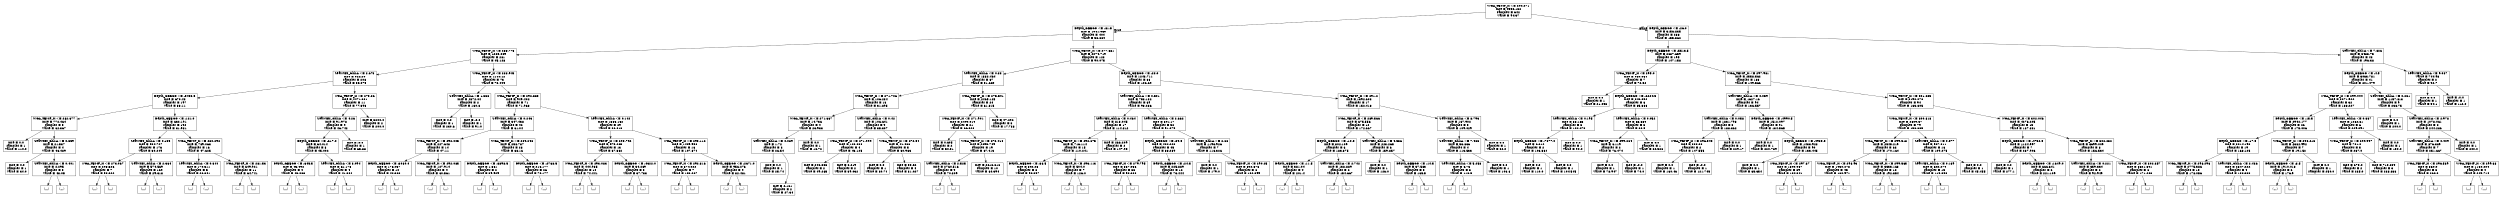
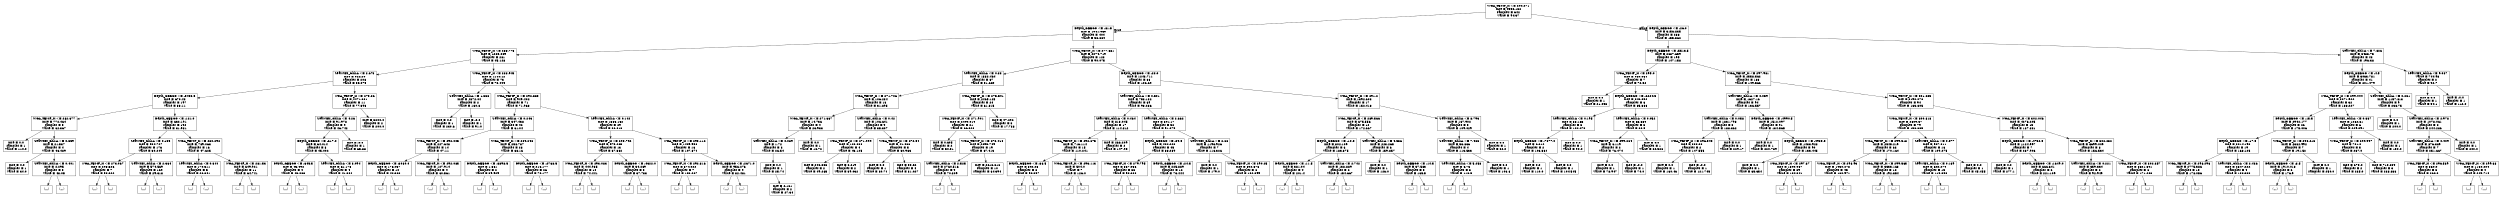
  digraph {
    node [shape=box]
    n1 [label="WOA_TEMP_K <= 294.271\nmse = 4553.132\nsamples = 642\nvalue = 94.37"]
    n2 [label="Depth_GEBCO <= -81.5\nmse = 1941.939\nsamples = 404\nvalue = 58.884"]
    n3 [label="Depth_GEBCO <= -26.0\nmse = 3156.835\nsamples = 238\nvalue = 155.362"]
    n4 [label="WOA_TEMP_K <= 288.773\nmse = 1265.069\nsamples = 281\nvalue = 45.128"]
    n5 [label="WOA_TEMP_K <= 277.681\nmse = 2074.719\nsamples = 123\nvalue = 90.075"]
    n6 [label="Depth_GEBCO <= -5513.5\nmse = 2687.659\nsamples = 195\nvalue = 147.158"]
    n7 [label="SeaWIFs_ChlrA <= 7.826\nmse = 3483.75\nsamples = 43\nvalue = 196.38"]
    n8 [label="SeaWIFs_ChlrA <= 2.673\nmse = 922.29\nsamples = 208\nvalue = 35.075"]
    n9 [label="WOA_TEMP_K <= 288.943\nmse = 1144.12\nsamples = 73\nvalue = 73.444"]
    n10 [label="SeaWIFs_ChlrA <= 0.83\nmse = 1882.464\nsamples = 37\nvalue = 51.669"]
    n11 [label="Depth_GEBCO <= -23.0\nmse = 1243.711\nsamples = 86\nvalue = 106.69"]
    n12 [label="Depth_GEBCO <= -5438.5\nmse = 670.43\nsamples = 197\nvalue = 33.11"]
    n13 [label="WOA_TEMP_K <= 275.86\nmse = 4471.681\nsamples = 11\nvalue = 77.393"]
    n14 [label="SeaWIFs_ChlrA <= 1.338\nmse = 4872.04\nsamples = 2\nvalue = 160.8"]
    n15 [label="WOA_TEMP_K <= 292.333\nmse = 949.402\nsamples = 71\nvalue = 71.963"]
    n16 [label="WOA_TEMP_K <= 282.677\nmse = 772.464\nsamples = 5\nvalue = 62.367"]
    n17 [label="Depth_GEBCO <= -121.0\nmse = 632.191\nsamples = 192\nvalue = 31.981"]
    n18 [label="SeaWIFs_ChlrA <= 4.26\nmse = 91.978\nsamples = 9\nvalue = 46.742"]
    n19 [label="mse = 3200.0\nsamples = 2\nvalue = 200.0"]
    n20 [label="mse = 0.0\nsamples = 1\nvalue = 110.0"]
    n21 [label="SeaWIFs_ChlrA <= 0.359\nmse = 21.537\nsamples = 4\nvalue = 46.489"]
    n22 [label="SeaWIFs_ChlrA <= 0.135\nmse = 584.727\nsamples = 176\nvalue = 30.249"]
    n23 [label="WOA_TEMP_K <= 280.292\nmse = 789.063\nsamples = 16\nvalue = 47.625"]
    n24 [label="mse = 0.0\nsamples = 1\nvalue = 34.0"]
    n25 [label="SeaWIFs_ChlrA <= 0.401\nmse = 2.295\nsamples = 3\nvalue = 48.05"]
    n26 [label="(...)"]
    n27 [label="(...)"]
    n28 [label="WOA_TEMP_K <= 273.067\nmse = 293.326\nsamples = 7\nvalue = 53.022"]
    n29 [label="SeaWIFs_ChlrA <= 2.364\nmse = 574.569\nsamples = 169\nvalue = 29.318"]
    n30 [label="SeaWIFs_ChlrA <= 0.344\nmse = 170.311\nsamples = 5\nvalue = 26.841"]
    n31 [label="WOA_TEMP_K <= 281.53\nmse = 649.921\nsamples = 11\nvalue = 64.741"]
    n32 [label="(...)"]
    n33 [label="(...)"]
    n34 [label="(...)"]
    n35 [label="(...)"]
    n36 [label="(...)"]
    n37 [label="(...)"]
    n38 [label="(...)"]
    n39 [label="(...)"]
    n40 [label="Depth_GEBCO <= -617.0\nmse = 64.014\nsamples = 8\nvalue = 45.002"]
    n41 [label="mse = -0.0\nsamples = 1\nvalue = 65.88"]
    n42 [label="Depth_GEBCO <= -645.5\nmse = 45.492\nsamples = 4\nvalue = 48.083"]
    n43 [label="SeaWIFs_ChlrA <= 3.094\nmse = 61.173\nsamples = 4\nvalue = 41.304"]
    n44 [label="(...)"]
    n45 [label="(...)"]
    n46 [label="(...)"]
    n47 [label="(...)"]
    n48 [label="mse = 0.0\nsamples = 1\nvalue = 230.6"]
    n49 [label="mse = -0.0\nsamples = 1\nvalue = 91.0"]
    n50 [label="SeaWIFs_ChlrA <= 0.243\nmse = 347.438\nsamples = 42\nvalue = 61.04"]
    n51 [label="SeaWIFs_ChlrA <= 0.142\nmse = 1385.152\nsamples = 29\nvalue = 86.818"]
    n52 [label="WOA_TEMP_K <= 292.005\nmse = 227.648\nsamples = 14\nvalue = 47.11"]
    n53 [label="WOA_TEMP_K <= 289.248\nmse = 258.787\nsamples = 28\nvalue = 68.16"]
    n54 [label="WOA_TEMP_K <= 293.792\nmse = 575.265\nsamples = 13\nvalue = 67.382"]
    n55 [label="WOA_TEMP_K <= 293.112\nmse = 1409.956\nsamples = 16\nvalue = 107.874"]
    n56 [label="Depth_GEBCO <= -3080.0\nmse = 176.457\nsamples = 10\nvalue = 42.363"]
    n57 [label="WOA_TEMP_K <= 292.085\nmse = 127.914\nsamples = 4\nvalue = 60.561"]
    n58 [label="Depth_GEBCO <= -3898.5\nmse = 1.381\nsamples = 2\nvalue = 39.929"]
    n59 [label="Depth_GEBCO <= -2768.5\nmse = 216.177\nsamples = 26\nvalue = 70.177"]
    n60 [label="(...)"]
    n61 [label="(...)"]
    n62 [label="(...)"]
    n63 [label="(...)"]
    n64 [label="(...)"]
    n65 [label="(...)"]
    n66 [label="(...)"]
    n67 [label="(...)"]
    n68 [label="WOA_TEMP_K <= 293.083\nmse = 444.935\nsamples = 10\nvalue = 74.441"]
    n69 [label="Depth_GEBCO <= -4322.0\nmse = 34.269\nsamples = 3\nvalue = 37.733"]
    n70 [label="WOA_TEMP_K <= 292.816\nmse = 574.022\nsamples = 7\nvalue = 133.267"]
    n71 [label="Depth_GEBCO <= -2671.0\nmse = 956.276\nsamples = 9\nvalue = 82.481"]
    n72 [label="(...)"]
    n73 [label="(...)"]
    n74 [label="(...)"]
    n75 [label="(...)"]
    n76 [label="(...)"]
    n77 [label="(...)"]
    n78 [label="(...)"]
    n79 [label="(...)"]
    n80 [label="WOA_TEMP_K <= 271.706\nmse = 106.234\nsamples = 13\nvalue = 31.895"]
    n81 [label="WOA_TEMP_K <= 275.541\nmse = 2465.125\nsamples = 24\nvalue = 61.315"]
    n82 [label="SeaWIFs_ChlrA <= 0.501\nmse = 758.132\nsamples = 69\nvalue = 98.236"]
    n83 [label="WOA_TEMP_K <= 291.2\nmse = 1392.603\nsamples = 17\nvalue = 152.418"]
    n84 [label="WOA_TEMP_K <= 271.667\nmse = 14.736\nsamples = 4\nvalue = 23.933"]
    n85 [label="SeaWIFs_ChlrA <= 0.42\nmse = 106.641\nsamples = 9\nvalue = 35.307"]
    n86 [label="WOA_TEMP_K <= 271.901\nmse = 2499.019\nsamples = 21\nvalue = 66.026"]
    n87 [label="mse = 47.292\nsamples = 3\nvalue = 17.738"]
    n88 [label="SeaWIFs_ChlrA <= 0.089\nmse = 1.72\nsamples = 3\nvalue = 26.54"]
    n89 [label="mse = 0.0\nsamples = 1\nvalue = 18.72"]
    n90 [label="WOA_TEMP_K <= 271.999\nmse = 128.838\nsamples = 4\nvalue = 43.125"]
    n91 [label="WOA_TEMP_K <= 272.54\nmse = 41.486\nsamples = 5\nvalue = 30.963"]
    n92 [label="mse = 0.0\nsamples = 1\nvalue = 25.74"]
    n93 [label="mse = 2.161\nsamples = 2\nvalue = 27.34"]
    n94 [label="mse = 246.333\nsamples = 2\nvalue = 49.265"]
    n95 [label="mse = 8.219\nsamples = 2\nvalue = 39.032"]
    n96 [label="mse = 0.0\nsamples = 1\nvalue = 30.74"]
    n97 [label="mse = 53.32\nsamples = 4\nvalue = 31.027"]
    n98 [label="mse = 0.605\nsamples = 2\nvalue = 50.31"]
    n99 [label="WOA_TEMP_K <= 273.418\nmse = 2695.749\nsamples = 19\nvalue = 67.413"]
    n100 [label="SeaWIFs_ChlrA <= 2.525\nmse = 2760.516\nsamples = 9\nvalue = 70.809"]
-   n101 [label="mse = 2618.816\nsamples = 10\nvalue = 64.394"]
+   n101 [label="mse = 2618.816\nsamples = 10\nsamples = 64.394"]
    n102 [label="(...)"]
    n103 [label="(...)"]
    n104 [label="SeaWIFs_ChlrA <= 0.464\nmse = 813.045\nsamples = 17\nvalue = 114.812"]
    n105 [label="SeaWIFs_ChlrA <= 2.662\nmse = 591.17\nsamples = 52\nvalue = 91.875"]
    n106 [label="WOA_TEMP_K <= 289.566\nmse = 675.556\nsamples = 12\nvalue = 172.667"]
    n107 [label="SeaWIFs_ChlrA <= 8.793\nmse = 167.902\nsamples = 5\nvalue = 109.029"]
    n108 [label="WOA_TEMP_K <= 292.675\nmse = 716.114\nsamples = 15\nvalue = 110.241"]
    n109 [label="mse = 266.209\nsamples = 2\nvalue = 147.95"]
    n110 [label="Depth_GEBCO <= -39.5\nmse = 402.223\nsamples = 45\nvalue = 88.289"]
    n111 [label="SeaWIFs_ChlrA <= 2.68\nmse = 1193.926\nsamples = 7\nvalue = 116.326"]
    n112 [label="Depth_GEBCO <= -36.5\nmse = 392.23\nsamples = 8\nvalue = 93.357"]
-   n113 [label="WOA_TEMP_K <= 293.113\nmse = 504.0\nsamples = 7\nvalue = 126.0"]
+   n113 [label="WOA_TEMP_K <= 293.113\nmse = 504.0\nvalue = 7\nvalue = 126.0"]
    n114 [label="(...)"]
    n115 [label="(...)"]
    n116 [label="(...)"]
    n117 [label="(...)"]
    n118 [label="WOA_TEMP_K <= 279.795\nmse = 357.056\nsamples = 33\nvalue = 93.688"]
    n119 [label="Depth_GEBCO <= -24.5\nmse = 225.889\nsamples = 12\nvalue = 73.444"]
    n120 [label="mse = 0.0\nsamples = 1\nvalue = 179.0"]
    n121 [label="WOA_TEMP_K <= 290.25\nmse = 392.376\nsamples = 6\nvalue = 102.399"]
    n122 [label="(...)"]
    n123 [label="(...)"]
    n124 [label="(...)"]
    n125 [label="(...)"]
    n126 [label="(...)"]
    n127 [label="(...)"]
    n128 [label="Depth_GEBCO <= -10.5\nmse = 802.109\nsamples = 6\nvalue = 183.875"]
    n129 [label="SeaWIFs_ChlrA <= 4.536\nmse = 223.265\nsamples = 6\nvalue = 159.857"]
    n130 [label="SeaWIFs_ChlrA <= 7.483\nmse = 53.836\nsamples = 4\nvalue = 113.533"]
    n131 [label="mse = 0.0\nsamples = 1\nvalue = 82.0"]
    n132 [label="Depth_GEBCO <= -11.5\nmse = 381.04\nsamples = 4\nvalue = 201.4"]
    n133 [label="SeaWIFs_ChlrA <= 2.742\nmse = 138.889\nsamples = 2\nvalue = 154.667"]
    n134 [label="mse = 0.0\nsamples = 1\nvalue = 126.0"]
    n135 [label="Depth_GEBCO <= -14.5\nmse = 37.583\nsamples = 5\nvalue = 165.5"]
    n136 [label="(...)"]
    n137 [label="(...)"]
    n138 [label="(...)"]
    n139 [label="(...)"]
    n140 [label="(...)"]
    n141 [label="(...)"]
    n142 [label="SeaWIFs_ChlrA <= 5.258\nmse = 6.75\nsamples = 3\nvalue = 118.5"]
    n143 [label="mse = 0.0\nsamples = 1\nvalue = 103.6"]
    n144 [label="(...)"]
    n145 [label="(...)"]
    n146 [label="WOA_TEMP_K <= 295.0\nmse = 939.054\nsamples = 7\nvalue = 72.52"]
    n147 [label="WOA_TEMP_K <= 297.981\nmse = 2558.562\nsamples = 188\nvalue = 149.566"]
    n148 [label="Depth_GEBCO <= -4.5\nmse = 3063.781\nsamples = 41\nvalue = 201.479"]
    n149 [label="SeaWIFs_ChlrA <= 9.087\nvalue = 744.98\nsamples = 2\nvalue = 92.7"]
    n150 [label="mse = 0.0\nsamples = 1\nvalue = 21.053"]
    n151 [label="Depth_GEBCO <= -6224.5\nmse = 346.052\nsamples = 6\nvalue = 85.386"]
    n152 [label="SeaWIFs_ChlrA <= 0.059\nmse = 1627.16\nsamples = 94\nvalue = 136.557"]
    n153 [label="WOA_TEMP_K <= 301.635\nmse = 3190.078\nsamples = 94\nvalue = 163.805"]
    n154 [label="SeaWIFs_ChlrA <= 0.195\nmse = 55.165\nsamples = 3\nvalue = 102.273"]
    n155 [label="SeaWIFs_ChlrA <= 0.052\nmse = 66.639\nsamples = 3\nvalue = 68.5"]
    n156 [label="Depth_GEBCO <= -7877.0\nmse = 6.612\nsamples = 2\nvalue = 106.364"]
    n157 [label="mse = 0.0\nsamples = 1\nvalue = 90.0"]
    n158 [label="WOA_TEMP_K <= 299.264\nmse = 6.119\nsamples = 2\nvalue = 76.474"]
    n159 [label="mse = 0.0\nsamples = 1\nvalue = 60.526"]
    n160 [label="mse = 0.0\nsamples = 1\nvalue = 110.0"]
    n161 [label="mse = 0.0\nsamples = 1\nvalue = 104.545"]
    n162 [label="mse = 0.0\nsamples = 1\nvalue = 78.947"]
    n163 [label="mse = -0.0\nsamples = 1\nvalue = 74.0"]
    n164 [label="SeaWIFs_ChlrA <= 0.058\nmse = 1831.793\nsamples = 3\nvalue = 188.362"]
    n165 [label="Depth_GEBCO <= -4990.5\nmse = 1512.097\nsamples = 91\nvalue = 134.565"]
    n166 [label="WOA_TEMP_K <= 300.818\nmse = 2809.37\nsamples = 79\nvalue = 158.685"]
    n167 [label="WOA_TEMP_K <= 302.046\nmse = 4276.205\nsamples = 15\nvalue = 187.831"]
    n168 [label="WOA_TEMP_K <= 296.543\nmse = 333.08\nsamples = 2\nvalue = 147.555"]
    n169 [label="mse = 0.0\nsamples = 1\nvalue = 229.17"]
    n170 [label="mse = 0.0\nsamples = 1\nvalue = 220.789"]
    n171 [label="Depth_GEBCO <= -4985.5\nmse = 1433.928\nsamples = 90\nvalue = 133.445"]
    n172 [label="mse = 0.0\nsamples = 1\nvalue = 160.46"]
    n173 [label="mse = -0.0\nsamples = 1\nvalue = 121.745"]
    n174 [label="mse = 0.0\nsamples = 1\nvalue = 65.354"]
    n175 [label="WOA_TEMP_K <= 297.87\nmse = 1390.987\nsamples = 89\nvalue = 134.341"]
    n176 [label="(...)"]
    n177 [label="(...)"]
    n178 [label="WOA_TEMP_K <= 299.518\nmse = 2545.219\nsamples = 63\nvalue = 170.164"]
    n179 [label="SeaWIFs_ChlrA <= 0.377\nmse = 937.811\nsamples = 16\nvalue = 109.275"]
    n180 [label="Depth_GEBCO <= -4732.5\nmse = 1124.997\nsamples = 7\nvalue = 237.906"]
    n181 [label="WOA_TEMP_K <= 302.232\nmse = 3699.009\nsamples = 8\nvalue = 156.534"]
    n182 [label="WOA_TEMP_K <= 298.93\nmse = 1930.278\nsamples = 45\nvalue = 160.971"]
    n183 [label="WOA_TEMP_K <= 299.565\nmse = 3333.163\nsamples = 18\nvalue = 192.354"]
    n184 [label="SeaWIFs_ChlrA <= 0.169\nmse = 602.279\nsamples = 15\nvalue = 115.353"]
    n185 [label="mse = 0.0\nsamples = 1\nvalue = 45.455"]
    n186 [label="(...)"]
    n187 [label="(...)"]
    n188 [label="(...)"]
    n189 [label="(...)"]
    n190 [label="(...)"]
    n191 [label="(...)"]
    n192 [label="mse = 0.0\nsamples = 1\nvalue = 277.1"]
    n193 [label="Depth_GEBCO <= -1649.0\nmse = 666.641\nsamples = 6\nvalue = 221.109"]
    n194 [label="SeaWIFs_ChlrA <= 0.221\nmse = 359.334\nsamples = 2\nvalue = 92.949"]
    n195 [label="WOA_TEMP_K <= 302.357\nmse = 3321.391\nsamples = 6\nvalue = 171.208"]
    n196 [label="(...)"]
    n197 [label="(...)"]
    n198 [label="(...)"]
    n199 [label="(...)"]
    n200 [label="(...)"]
    n201 [label="(...)"]
    n202 [label="WOA_TEMP_K <= 299.444\nmse = 3071.922\nsamples = 32\nvalue = 188.227"]
    n203 [label="SeaWIFs_ChlrA <= 0.231\nmse = 1157.813\nsamples = 9\nvalue = 238.75"]
    n204 [label="mse = 0.0\nsamples = 1\nvalue = 54.1"]
    n205 [label="mse = -0.0\nsamples = 1\nvalue = 112.0"]
    n206 [label="Depth_GEBCO <= -15.5\nmse = 2942.177\nsamples = 26\nvalue = 175.006"]
    n207 [label="SeaWIFs_ChlrA <= 0.337\nmse = 1262.81\nsamples = 6\nvalue = 229.091"]
    n208 [label="mse = 0.0\nsamples = 1\nvalue = 200.0"]
    n209 [label="SeaWIFs_ChlrA <= 2.978\nmse = 1078.061\nsamples = 8\nvalue = 244.286"]
    n210 [label="Depth_GEBCO <= -17.5\nmse = 3014.193\nsamples = 19\nvalue = 168.125"]
    n211 [label="WOA_TEMP_K <= 298.213\nmse = 2382.992\nsamples = 7\nvalue = 191.52"]
    n212 [label="WOA_TEMP_K <= 299.997\nmse = 701.0\nsamples = 5\nvalue = 237.0"]
    n213 [label="mse = 0.0\nsamples = 1\nvalue = 150.0"]
    n214 [label="WOA_TEMP_K <= 298.296\nmse = 2775.386\nsamples = 15\nvalue = 178.056"]
    n215 [label="SeaWIFs_ChlrA <= 2.436\nmse = 2547.222\nsamples = 4\nvalue = 138.333"]
    n216 [label="Depth_GEBCO <= -8.5\nmse = 1910.018\nsamples = 6\nvalue = 176.9"]
    n217 [label="mse = 0.0\nsamples = 1\nsamples = 250.0"]
    n218 [label="(...)"]
    n219 [label="(...)"]
    n220 [label="(...)"]
    n221 [label="(...)"]
    n222 [label="(...)"]
    n223 [label="(...)"]
    n224 [label="mse = 675.0\nsamples = 2\nvalue = 235.0"]
    n225 [label="mse = 713.889\nsamples = 3\nvalue = 238.333"]
    n226 [label="SeaWIFs_ChlrA <= 0.409\nmse = 876.389\nsamples = 7\nvalue = 251.667"]
    n227 [label="mse = 0.0\nsamples = 1\nvalue = 200.0"]
    n228 [label="WOA_TEMP_K <= 296.589\nmse = 360.0\nsamples = 3\nvalue = 260.0"]
    n229 [label="WOA_TEMP_K <= 299.68\nmse = 1160.204\nsamples = 4\nvalue = 245.714"]
    n230 [label="(...)"]
    n231 [label="(...)"]
    n232 [label="(...)"]
    n233 [label="(...)"]
    n1 -> n2 [headlabel=True labelangle=45 labeldistance=2.5]
    n1 -> n3 [headlabel=False labelangle=-45 labeldistance=2.5]
    n2 -> n4
    n2 -> n5
    n3 -> n6
    n3 -> n7
    n4 -> n8
    n4 -> n9
    n5 -> n10
    n5 -> n11
    n6 -> n146
    n6 -> n147
    n7 -> n148
    n7 -> n149
    n8 -> n12
    n8 -> n13
    n9 -> n14
    n9 -> n15
    n10 -> n80
    n10 -> n81
    n11 -> n82
    n11 -> n83
    n12 -> n16
    n12 -> n17
    n13 -> n18
    n13 -> n19
    n14 -> n48
    n14 -> n49
    n15 -> n50
    n15 -> n51
    n16 -> n20
    n16 -> n21
    n17 -> n22
    n17 -> n23
    n18 -> n40
    n18 -> n41
    n21 -> n24
    n21 -> n25
    n22 -> n28
    n22 -> n29
    n23 -> n30
    n23 -> n31
    n25 -> n26
    n25 -> n27
    n28 -> n32
    n28 -> n33
    n29 -> n34
    n29 -> n35
    n30 -> n36
    n30 -> n37
    n31 -> n38
    n31 -> n39
    n40 -> n42
    n40 -> n43
    n42 -> n44
    n42 -> n45
    n43 -> n46
    n43 -> n47
    n50 -> n52
    n50 -> n53
    n51 -> n54
    n51 -> n55
    n52 -> n56
    n52 -> n57
    n53 -> n58
    n53 -> n59
    n54 -> n68
    n54 -> n69
    n55 -> n70
    n55 -> n71
    n56 -> n60
    n56 -> n61
    n57 -> n62
    n57 -> n63
    n58 -> n64
    n58 -> n65
    n59 -> n66
    n59 -> n67
    n68 -> n72
    n68 -> n73
    n69 -> n74
    n69 -> n75
    n70 -> n76
    n70 -> n77
    n71 -> n78
    n71 -> n79
    n80 -> n84
    n80 -> n85
    n81 -> n86
    n81 -> n87
    n82 -> n104
    n82 -> n105
    n83 -> n106
    n83 -> n107
    n84 -> n88
    n84 -> n89
    n85 -> n90
    n85 -> n91
    n86 -> n98
    n86 -> n99
    n88 -> n92
-   n88 -> n93
+   n92 -> n93
    n90 -> n94
    n90 -> n95
    n91 -> n96
    n91 -> n97
    n99 -> n100
    n99 -> n101
    n100 -> n102
    n100 -> n103
    n104 -> n108
    n104 -> n109
    n105 -> n110
    n105 -> n111
    n106 -> n128
    n106 -> n129
    n107 -> n130
    n107 -> n131
    n108 -> n112
    n108 -> n113
    n110 -> n118
    n110 -> n119
    n111 -> n120
    n111 -> n121
    n112 -> n114
    n112 -> n115
    n113 -> n116
    n113 -> n117
    n118 -> n122
    n118 -> n123
    n119 -> n124
    n119 -> n125
    n121 -> n126
    n121 -> n127
    n128 -> n132
    n128 -> n133
    n129 -> n134
    n129 -> n135
    n130 -> n142
    n130 -> n143
    n132 -> n136
    n132 -> n137
    n133 -> n138
    n133 -> n139
    n135 -> n140
    n135 -> n141
    n142 -> n144
    n142 -> n145
    n146 -> n150
    n146 -> n151
    n147 -> n152
    n147 -> n153
    n148 -> n202
    n148 -> n203
    n149 -> n204
    n149 -> n205
    n151 -> n154
    n151 -> n155
    n152 -> n164
    n152 -> n165
    n153 -> n166
    n153 -> n167
    n154 -> n156
    n154 -> n157
    n155 -> n158
    n155 -> n159
    n156 -> n160
    n156 -> n161
    n158 -> n162
    n158 -> n163
    n164 -> n168
    n164 -> n169
    n165 -> n170
    n165 -> n171
    n166 -> n178
    n166 -> n179
    n167 -> n180
    n167 -> n181
    n168 -> n172
    n168 -> n173
    n171 -> n174
    n171 -> n175
    n175 -> n176
    n175 -> n177
    n178 -> n182
    n178 -> n183
    n179 -> n184
    n179 -> n185
    n180 -> n192
    n180 -> n193
    n181 -> n194
    n181 -> n195
    n182 -> n186
    n182 -> n187
    n183 -> n188
    n183 -> n189
    n184 -> n190
    n184 -> n191
    n193 -> n196
    n193 -> n197
    n194 -> n198
    n194 -> n199
    n195 -> n200
    n195 -> n201
    n202 -> n206
    n202 -> n207
    n203 -> n208
    n203 -> n209
    n206 -> n210
    n206 -> n211
    n207 -> n212
    n207 -> n213
    n209 -> n226
    n209 -> n227
    n210 -> n214
    n210 -> n215
    n211 -> n216
    n211 -> n217
    n212 -> n224
    n212 -> n225
    n214 -> n218
    n214 -> n219
    n215 -> n220
    n215 -> n221
    n216 -> n222
    n216 -> n223
    n226 -> n228
    n226 -> n229
    n228 -> n230
    n228 -> n231
    n229 -> n232
    n229 -> n233
  }
